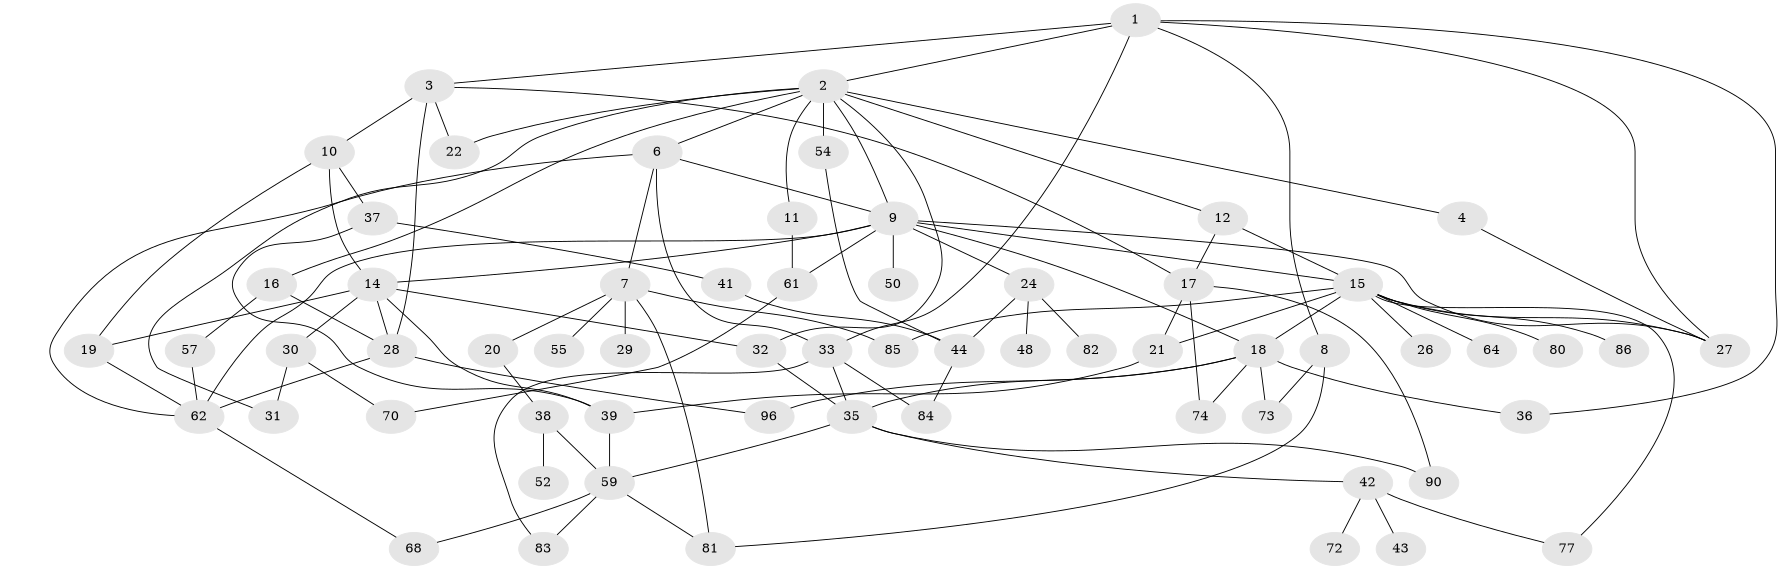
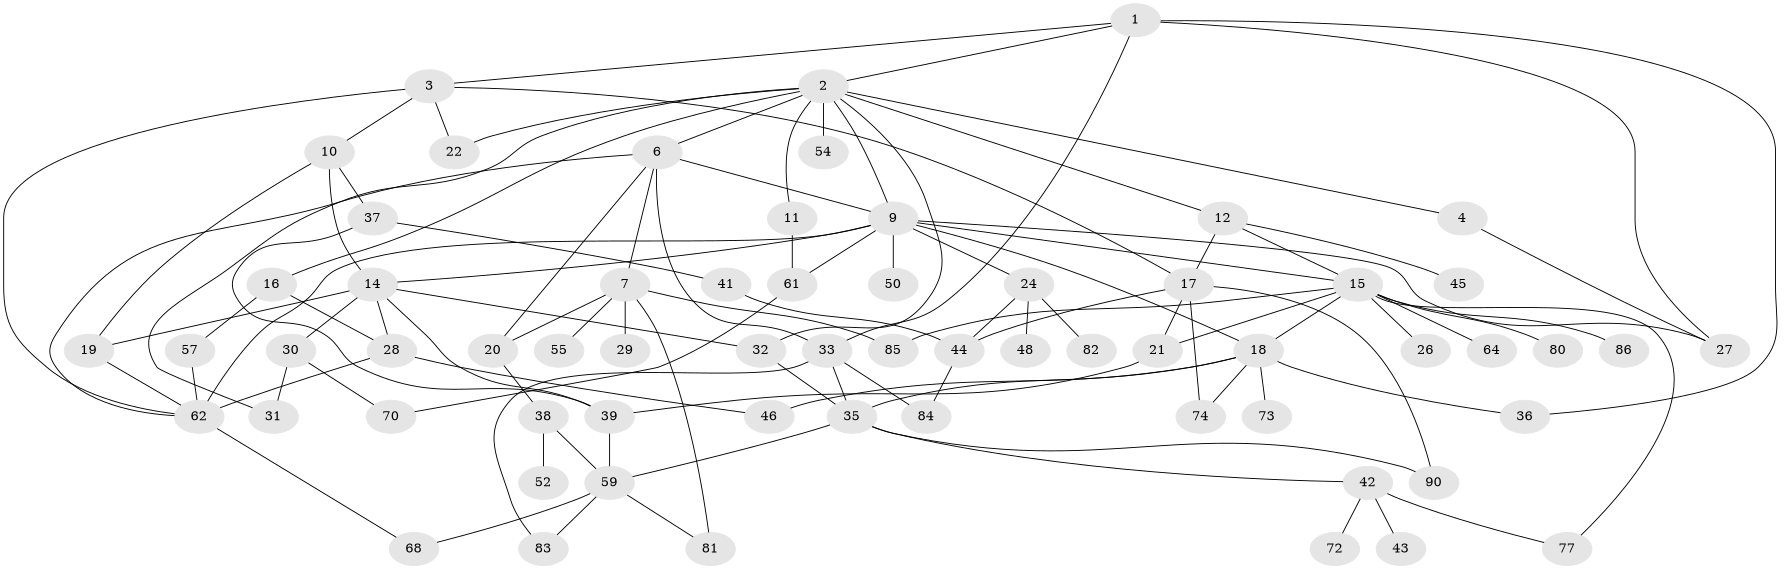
  graph {
    fontname="DejaVu Serif"
    node [color=gray90 fontname="DejaVu Serif" style=filled]
    edge [fontname="DejaVu Serif"]
    1 [super="+49"]
    2 [super="+5"]
    3 [super="+69"]
-   8
    27 [super="+88"]
    33 [super="+40"]
    36
    4
    6 [super="+66"]
    9 [super="+23"]
    11 [super="+34"]
    12
    16 [super="+67"]
    31 [super="+58"]
    32
    54
    22 [super="+75"]
    10 [super="+63"]
    17 [super="+47"]
    62 [super="+91"]
    81 [super="+87"]
    73
    35
    83
    84
    7 [super="+13"]
    20
    14
    15 [super="+25"]
    18 [super="+53"]
    24
    50
    61 [super="+65"]
+   45
    28 [super="+92"]
    57
    19
    37
    21
    44 [super="+79"]
    74 [super="+76"]
    90
    68
    29 [super="+56"]
    55
    85
    38
    30 [super="+51"]
    39 [super="+60"]
    26
    64
    77
    80
    86
-   46 [super="+89" label=96]
+   46 [super="+89"]
    48
    82
    70
    41 [super="+71"]
    59 [super="+78"]
    42
    52
    43
    72
    1 -- 2
    1 -- 3
-   1 -- 8
    1 -- 27
    1 -- 33
    1 -- 36
    2 -- 4
    2 -- 6
    2 -- 9
    2 -- 11
    2 -- 12
    2 -- 16
    2 -- 31
    2 -- 32
    2 -- 54
    2 -- 22
    3 -- 22
    3 -- 10
    3 -- 17
-   3 -- 28
-   8 -- 81
-   8 -- 73
+   3 -- 62
    33 -- 35
    33 -- 83
    33 -- 84
    4 -- 27
    6 -- 33
    6 -- 9
    6 -- 62
    6 -- 7
+   6 -- 20
    9 -- 27
    9 -- 62
    9 -- 14
    9 -- 15
    9 -- 18
    9 -- 24
    9 -- 50
    9 -- 61
    11 -- 61 [weight=2]
    12 -- 17
    12 -- 15
+   12 -- 45
    16 -- 28
    16 -- 57
    32 -- 35
    10 -- 14
    10 -- 19
    10 -- 37
    17 -- 21
-   54 -- 44
+   17 -- 44
    17 -- 74
    17 -- 90
    62 -- 68
    35 -- 90
    35 -- 59
    35 -- 42
    7 -- 81
    7 -- 20
    7 -- 29
    7 -- 55
    7 -- 85
    20 -- 38
    14 -- 32
    14 -- 28
    14 -- 19
    14 -- 30
    14 -- 39
-   15 -- 27
    15 -- 18
    15 -- 21
    15 -- 85
    15 -- 26
    15 -- 64
    15 -- 77
    15 -- 80
    15 -- 86
    18 -- 36
    18 -- 73
    18 -- 35
    18 -- 74
    18 -- 46
    24 -- 44
    24 -- 48
    24 -- 82
    61 -- 70
    28 -- 62 [weight=2]
    28 -- 46
    57 -- 62
    19 -- 62
    37 -- 39
    37 -- 41
    21 -- 39
    44 -- 84
    38 -- 59
    38 -- 52
    30 -- 31
    30 -- 70
    39 -- 59 [weight=2]
    41 -- 44
    59 -- 81
    59 -- 83
    59 -- 68
    42 -- 77
    42 -- 43
    42 -- 72
  }
